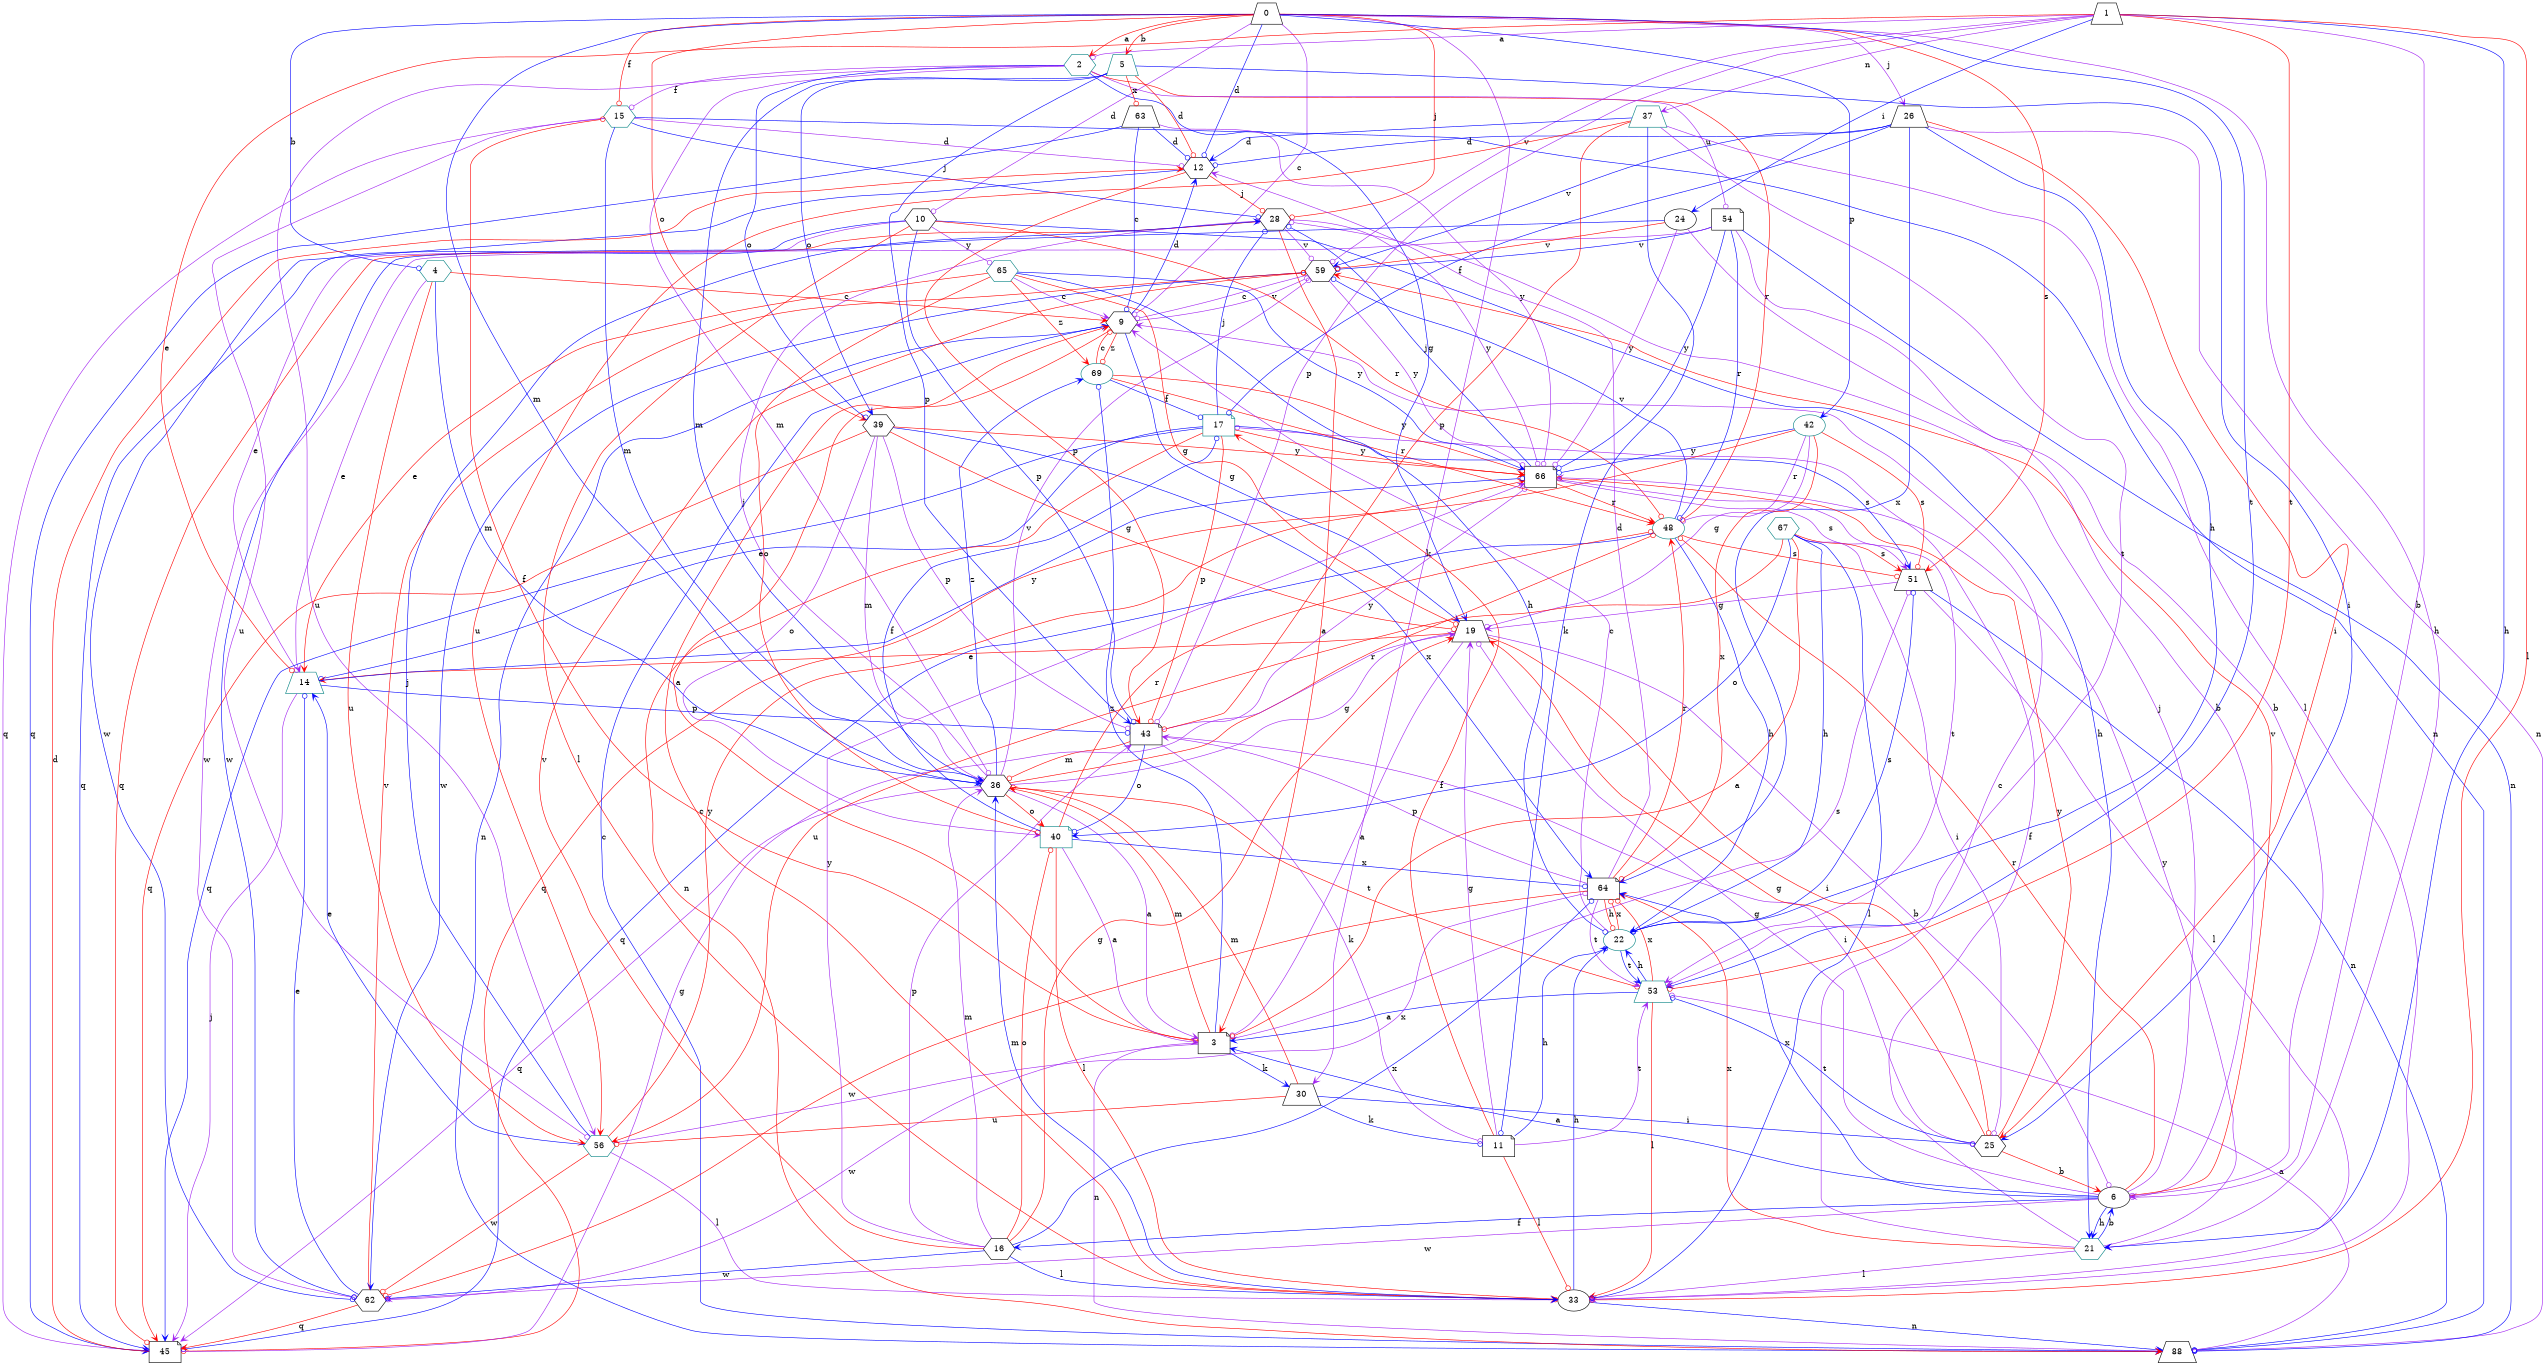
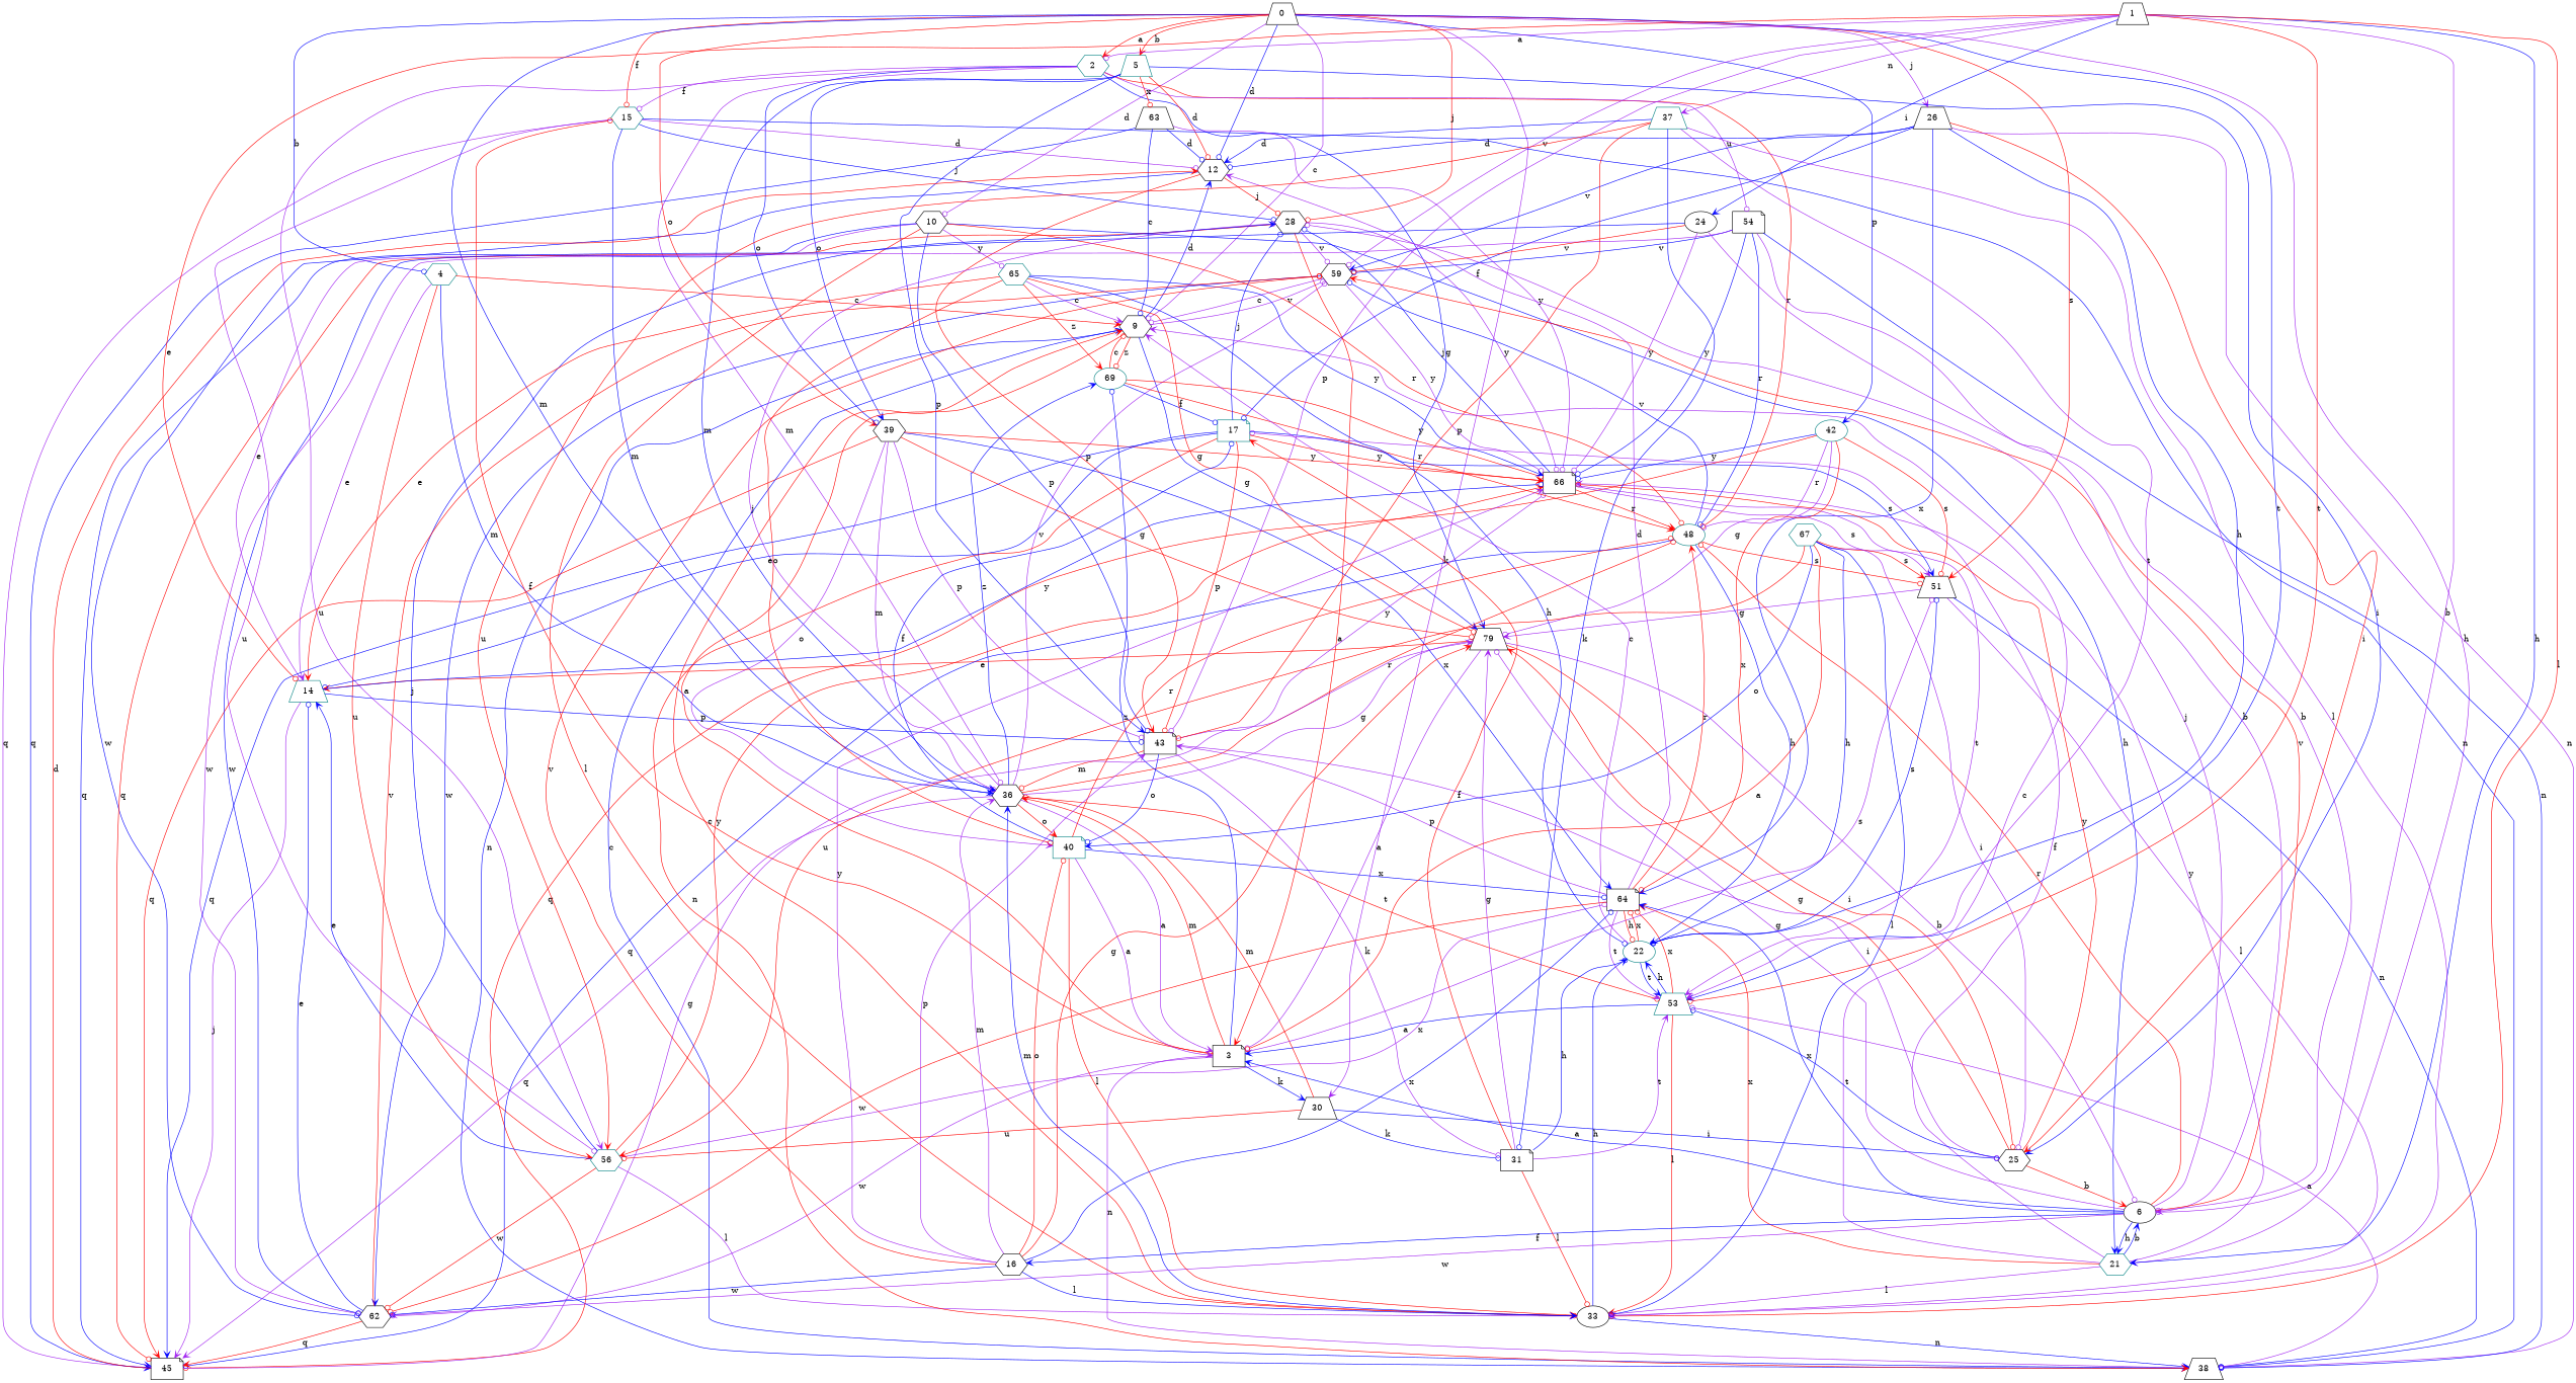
  strict digraph {
    node [color=black shape=hexagon]
    edge [arrowhead=odot color=blue]
    0 [shape=trapezium]
    2 [color=teal]
    4 [color=teal]
    5 [color=teal shape=trapezium]
    9
    10
    12
    15 [color=teal]
    21 [color=teal]
    26 [shape=trapezium]
    28
    30 [shape=trapezium]
    36
    39
    42 [color=teal shape=ellipse]
    51 [shape=trapezium]
    53 [color=teal shape=trapezium]
-   19 [shape=trapezium]
+   19 [shape=trapezium label=79]
    48 [color=teal shape=ellipse]
    54 [shape=note]
    56 [color=teal]
    14 [color=teal shape=trapezium]
    43 [shape=note]
    25
    63 [shape=trapezium]
    59
    3 [shape=note]
-   38 [shape=trapezium label=88]
+   38 [shape=trapezium]
    69 [color=teal shape=ellipse]
    33 [shape=ellipse]
    45 [shape=note]
    65 [color=teal]
    62
    6 [shape=ellipse]
    64 [shape=note]
    66 [shape=note]
    17 [color=teal shape=note]
    22 [color=teal shape=ellipse]
-   31 [shape=note label=11]
+   31 [shape=note]
    40 [color=teal shape=note]
    1 [shape=trapezium]
    24 [shape=ellipse]
    37 [color=teal shape=trapezium]
    16
    67 [color=teal]
    0 -> 2 [arrowhead=vee color=red label=a]
    0 -> 4 [label=b]
    0 -> 5 [arrowhead=vee color=red label=b]
    0 -> 9 [color=purple label=c]
    0 -> 10 [color=purple label=d]
    0 -> 12 [label=d]
    0 -> 15 [color=red label=f]
    0 -> 21 [arrowhead=vee color=purple label=h]
    0 -> 26 [arrowhead=vee color=purple label=j]
    0 -> 28 [color=red label=j]
    0 -> 30 [arrowhead=vee color=purple label=k]
    0 -> 36 [label=m]
    0 -> 39 [arrowhead=vee color=red label=o]
    0 -> 42 [arrowhead=vee label=p]
    0 -> 51 [arrowhead=vee color=red label=s]
    0 -> 53 [arrowhead=vee label=t]
    2 -> 15 [color=purple label=f]
    2 -> 36 [color=purple label=m]
    2 -> 39 [label=o]
    2 -> 19 [arrowhead=vee label=g]
    2 -> 48 [color=red label=r]
    2 -> 54 [color=purple label=u]
    2 -> 56 [arrowhead=vee color=purple label=u]
    4 -> 9 [arrowhead=vee color=red label=c]
    4 -> 36 [arrowhead=vee label=m]
    4 -> 56 [arrowhead=vee color=red label=u]
    4 -> 14 [arrowhead=vee color=purple label=e]
    5 -> 12 [color=red label=d]
    5 -> 36 [arrowhead=vee label=m]
    5 -> 39 [arrowhead=vee label=o]
    5 -> 43 [arrowhead=vee label=p]
    5 -> 25 [arrowhead=vee label=i]
    5 -> 63 [color=red label=x]
    9 -> 12 [arrowhead=vee label=d]
    9 -> 19 [arrowhead=vee label=g]
    9 -> 59 [color=purple label=v]
    9 -> 3 [color=red label=a]
    9 -> 38 [arrowhead=vee label=n]
    9 -> 69 [color=red label=z]
    10 -> 21 [arrowhead=vee label=h]
    10 -> 48 [color=red label=r]
    10 -> 14 [color=purple label=e]
    10 -> 43 [label=p]
    10 -> 33 [color=red label=l]
    10 -> 45 [arrowhead=vee label=q]
    10 -> 65 [color=purple label=y]
    12 -> 28 [color=red label=j]
    12 -> 43 [arrowhead=vee color=red label=p]
    12 -> 62 [label=w]
    15 -> 12 [color=purple label=d]
    15 -> 28 [label=j]
    15 -> 36 [arrowhead=vee label=m]
    15 -> 56 [color=purple label=u]
    15 -> 38 [label=n]
    15 -> 45 [arrowhead=vee color=purple label=q]
    21 -> 9 [arrowhead=vee color=purple label=c]
    21 -> 33 [color=purple label=l]
    21 -> 6 [arrowhead=vee label=b]
    21 -> 64 [arrowhead=vee color=red label=x]
    21 -> 66 [arrowhead=vee color=purple label=y]
    21 -> 17 [color=purple label=f]
    26 -> 12 [label=d]
    26 -> 25 [arrowhead=vee color=red label=i]
    26 -> 59 [arrowhead=vee label=v]
    26 -> 38 [color=purple label=n]
    26 -> 64 [arrowhead=vee label=x]
    26 -> 17 [label=f]
    26 -> 22 [label=h]
    28 -> 59 [color=purple label=v]
    28 -> 3 [arrowhead=vee color=red label=a]
    28 -> 45 [color=red label=q]
    28 -> 66 [color=purple label=y]
    30 -> 36 [color=red label=m]
    30 -> 56 [color=red label=u]
    30 -> 25 [label=i]
    30 -> 31 [label=k]
    36 -> 28 [color=purple label=j]
    36 -> 53 [color=red label=t]
    36 -> 19 [color=purple label=g]
    36 -> 48 [color=red label=r]
    36 -> 59 [color=purple label=v]
    36 -> 3 [arrowhead=vee color=purple label=a]
    36 -> 69 [arrowhead=vee label=z]
    36 -> 45 [arrowhead=vee color=purple label=q]
    36 -> 40 [arrowhead=vee color=red label=o]
    39 -> 36 [color=purple label=m]
    39 -> 19 [color=red label=g]
    39 -> 43 [color=purple label=p]
    39 -> 45 [arrowhead=vee color=red label=q]
    39 -> 64 [arrowhead=vee label=x]
    39 -> 66 [arrowhead=vee color=red label=y]
    39 -> 40 [arrowhead=vee color=purple label=o]
    42 -> 51 [color=red label=s]
    42 -> 19 [color=purple label=g]
    42 -> 48 [color=purple label=r]
    42 -> 45 [color=red label=q]
    42 -> 64 [color=red label=x]
    42 -> 66 [label=y]
    51 -> 19 [arrowhead=vee color=purple label=g]
    51 -> 38 [label=n]
    51 -> 33 [arrowhead=vee color=purple label=l]
    53 -> 3 [arrowhead=vee label=a]
    53 -> 33 [arrowhead=vee color=red label=l]
    53 -> 64 [color=red label=x]
    53 -> 22 [arrowhead=vee label=h]
    19 -> 14 [arrowhead=vee color=red label=e]
    19 -> 25 [color=red label=i]
    19 -> 3 [color=purple label=a]
    19 -> 6 [color=purple label=b]
    48 -> 51 [color=red label=s]
    48 -> 59 [label=v]
    48 -> 45 [label=q]
    48 -> 22 [arrowhead=vee label=h]
    54 -> 48 [label=r]
    54 -> 59 [label=v]
    54 -> 38 [label=n]
    54 -> 62 [color=purple label=w]
    54 -> 6 [arrowhead=vee color=purple label=b]
    54 -> 66 [label=y]
    56 -> 28 [arrowhead=vee label=j]
    56 -> 14 [arrowhead=vee label=e]
    56 -> 33 [arrowhead=vee color=purple label=l]
    56 -> 62 [color=red label=w]
    56 -> 64 [color=purple label=x]
    56 -> 66 [arrowhead=vee color=red label=y]
    14 -> 43 [label=p]
    14 -> 45 [arrowhead=vee color=purple label=j]
    14 -> 66 [label=y]
    43 -> 36 [color=red label=m]
    43 -> 25 [color=purple label=i]
    43 -> 66 [color=purple label=y]
    43 -> 31 [color=purple label=k]
    43 -> 40 [label=o]
    25 -> 53 [label=t]
    25 -> 19 [arrowhead=vee color=red label=g]
    25 -> 6 [arrowhead=vee color=red label=b]
    25 -> 66 [color=red label=y]
    63 -> 9 [label=c]
    63 -> 12 [label=d]
    63 -> 45 [arrowhead=vee label=q]
    63 -> 66 [color=purple label=y]
    59 -> 9 [color=purple label=c]
    59 -> 62 [arrowhead=vee label=w]
    59 -> 66 [color=purple label=y]
    3 -> 15 [color=red label=f]
    3 -> 30 [arrowhead=vee label=k]
    3 -> 36 [arrowhead=vee color=red label=m]
    3 -> 51 [color=purple label=s]
    3 -> 38 [arrowhead=vee color=purple label=n]
    3 -> 69 [label=z]
    3 -> 62 [color=purple label=w]
    38 -> 9 [arrowhead=vee label=c]
    38 -> 53 [color=purple label=a]
    69 -> 9 [color=red label=c]
    69 -> 48 [arrowhead=vee color=red label=r]
    69 -> 66 [color=red label=y]
    69 -> 17 [label=f]
    33 -> 9 [arrowhead=vee color=red label=c]
    33 -> 36 [arrowhead=vee label=m]
    33 -> 38 [arrowhead=vee label=n]
    33 -> 22 [arrowhead=vee label=h]
    45 -> 12 [arrowhead=vee color=red label=d]
    45 -> 19 [arrowhead=vee color=purple label=g]
    65 -> 9 [arrowhead=vee color=purple label=c]
    65 -> 19 [color=red label=g]
    65 -> 14 [arrowhead=vee color=red label=e]
    65 -> 69 [arrowhead=vee color=red label=z]
    65 -> 66 [arrowhead=vee label=y]
    65 -> 22 [label=h]
    65 -> 40 [color=red label=o]
    62 -> 14 [label=e]
    62 -> 59 [color=red label=v]
    62 -> 45 [arrowhead=vee color=red label=q]
    6 -> 21 [arrowhead=vee label=h]
    6 -> 28 [color=purple label=j]
    6 -> 19 [color=purple label=g]
    6 -> 48 [color=red label=r]
    6 -> 59 [arrowhead=vee color=red label=v]
    6 -> 3 [arrowhead=vee label=a]
    6 -> 62 [arrowhead=vee color=purple label=w]
    6 -> 64 [arrowhead=vee label=x]
    6 -> 16 [arrowhead=vee label=f]
    64 -> 12 [arrowhead=vee color=purple label=d]
    64 -> 53 [arrowhead=vee color=purple label=t]
    64 -> 48 [arrowhead=vee color=red label=r]
    64 -> 43 [arrowhead=vee color=purple label=p]
    64 -> 62 [color=red label=w]
    64 -> 22 [color=red label=h]
    66 -> 28 [label=j]
    66 -> 51 [arrowhead=vee color=purple label=s]
    66 -> 53 [arrowhead=vee color=purple label=t]
    66 -> 48 [arrowhead=vee color=red label=r]
    17 -> 28 [label=j]
    17 -> 51 [arrowhead=vee label=s]
    17 -> 14 [label=e]
    17 -> 43 [color=red label=p]
    17 -> 38 [arrowhead=vee color=red label=n]
    17 -> 45 [arrowhead=vee label=q]
    17 -> 66 [arrowhead=vee color=red label=y]
    22 -> 9 [arrowhead=vee color=purple label=c]
    22 -> 51 [label=s]
    22 -> 53 [arrowhead=vee label=t]
    22 -> 64 [color=red label=x]
    31 -> 53 [arrowhead=vee color=purple label=t]
    31 -> 19 [arrowhead=vee color=purple label=g]
    31 -> 33 [color=red label=l]
    31 -> 17 [arrowhead=vee color=red label=f]
    31 -> 22 [label=h]
    40 -> 48 [color=red label=r]
    40 -> 3 [arrowhead=vee color=purple label=a]
    40 -> 33 [arrowhead=vee color=red label=l]
    40 -> 64 [label=x]
    40 -> 17 [label=f]
    1 -> 2 [color=purple label=a]
    1 -> 21 [arrowhead=vee label=h]
    1 -> 53 [color=red label=t]
    1 -> 14 [color=red label=e]
    1 -> 43 [color=purple label=p]
    1 -> 59 [color=purple label=v]
    1 -> 33 [color=red label=l]
    1 -> 6 [color=purple label=b]
    1 -> 24 [arrowhead=vee label=i]
    1 -> 37 [arrowhead=vee color=purple label=n]
    24 -> 59 [color=red label=v]
    24 -> 62 [label=w]
    24 -> 6 [color=purple label=b]
    24 -> 66 [color=purple label=y]
    37 -> 12 [arrowhead=vee label=d]
    37 -> 53 [arrowhead=vee color=purple label=t]
    37 -> 56 [arrowhead=vee color=red label=u]
    37 -> 43 [color=red label=p]
    37 -> 33 [color=purple label=l]
    37 -> 31 [label=k]
    16 -> 36 [arrowhead=vee color=purple label=m]
    16 -> 19 [arrowhead=vee color=red label=g]
    16 -> 43 [arrowhead=vee color=purple label=p]
    16 -> 59 [color=red label=v]
    16 -> 33 [arrowhead=vee label=l]
    16 -> 62 [label=w]
    16 -> 64 [label=x]
    16 -> 66 [arrowhead=vee color=purple label=y]
    16 -> 40 [color=red label=o]
    67 -> 51 [arrowhead=vee color=red label=s]
    67 -> 56 [arrowhead=vee color=red label=u]
    67 -> 25 [color=purple label=i]
    67 -> 3 [color=red label=a]
    67 -> 33 [label=l]
    67 -> 22 [label=h]
    67 -> 40 [arrowhead=vee label=o]
  }
